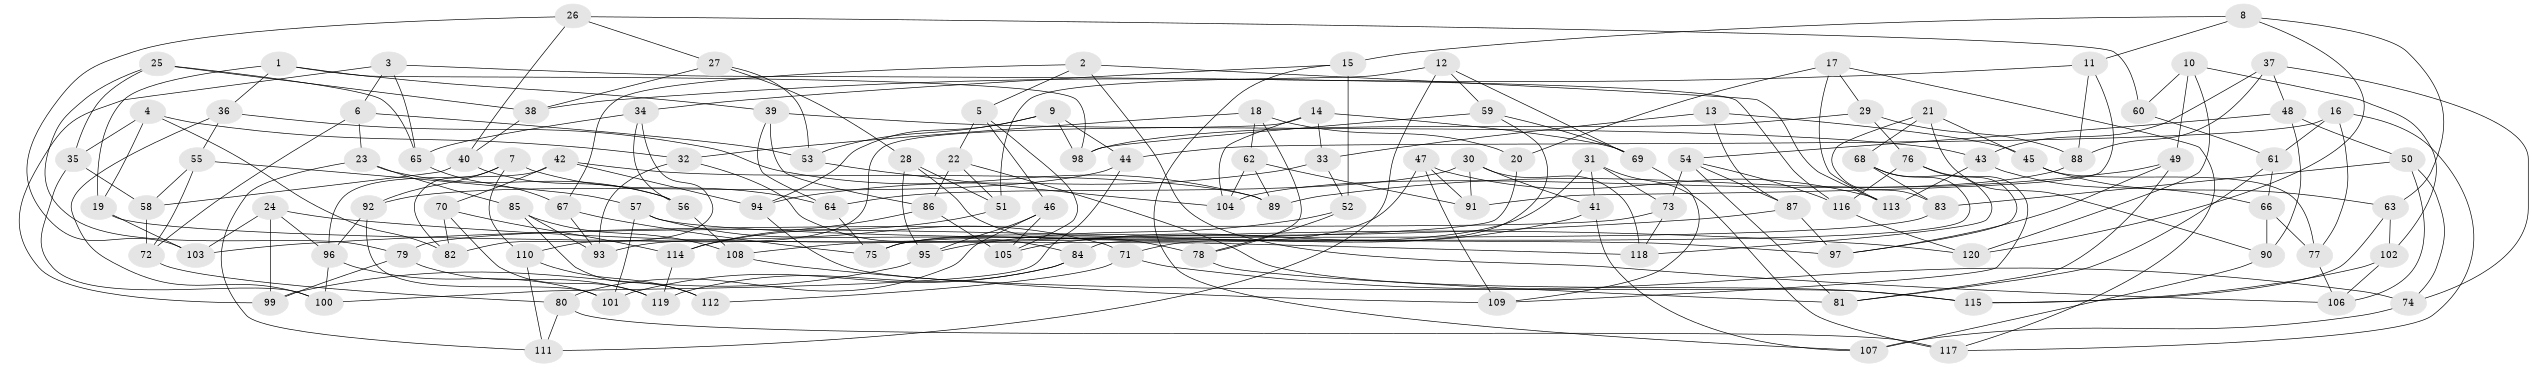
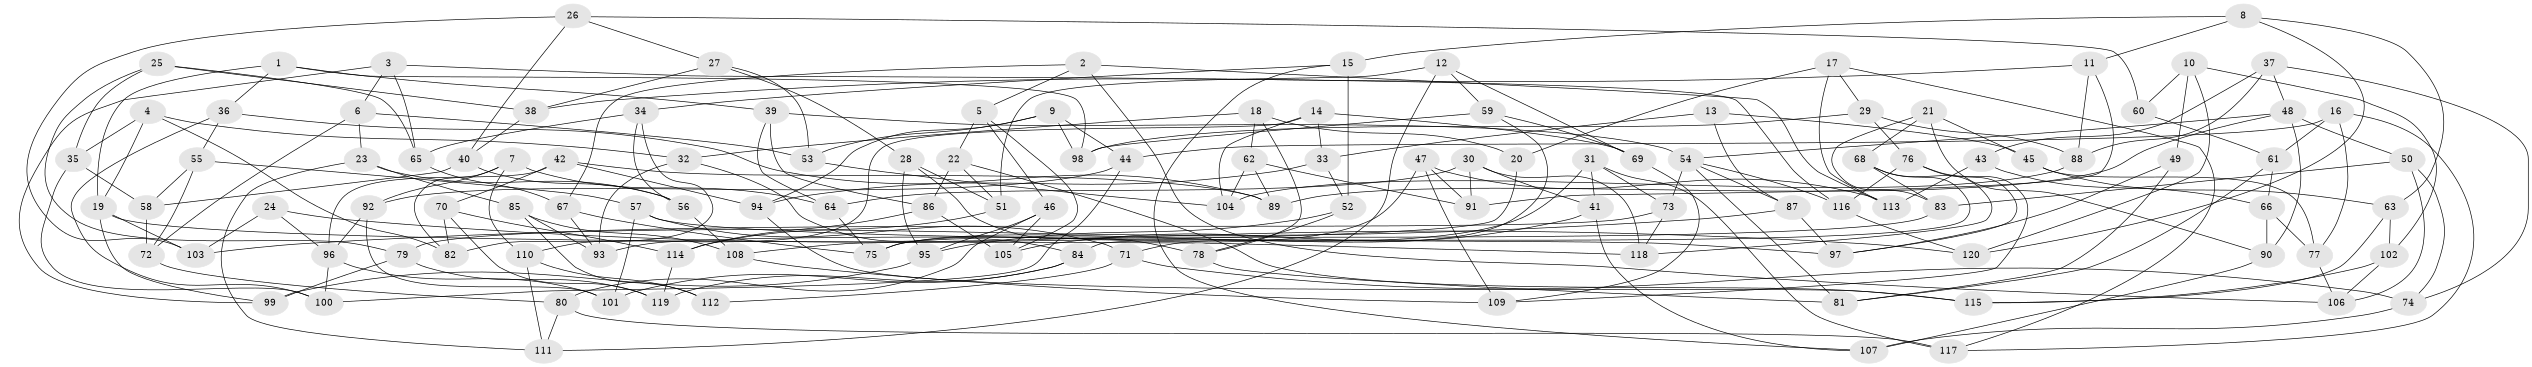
  graph {
    node [color=gray90 style=filled]
    1
    19
    36
    39
    98
    103
    118
    100
    55
    89
    64
    86
    43
    2
    5
    67
    106
    113
    22
    46
    105
    75
    93
    3
    6
    65
    99
    116
    23
    53
    72
    120
    4
    32
    35
    82
    84
    58
    51
    115
    95
    80
    111
    56
    85
    104
    7
    92
    110
    96
    101
    112
    8
    11
    15
    63
    38
    88
    91
    34
    52
    107
    102
    9
    44
    94
    10
    49
    60
    81
    97
    61
    40
    12
    59
    69
    114
    71
    109
    13
    33
    45
    87
    20
    108
    77
    14
    78
    16
    117
    66
    17
    29
    76
    18
    62
    21
    68
    83
    90
    24
    25
    79
    119
    26
    27
    28
    30
    41
    31
    73
    57
    37
    48
    74
    50
    54
    42
    70
    47
    1 -- 19
    1 -- 36
    1 -- 39
    1 -- 98
    19 -- 103
    19 -- 118
    36 -- 100
    36 -- 55
    36 -- 89
    39 -- 64
    39 -- 86
-   39 -- 43
+   39 -- 54
    55 -- 72
    55 -- 58
    55 -- 57
    64 -- 75
    86 -- 105
    86 -- 114
    43 -- 113
    43 -- 66
    2 -- 5
    2 -- 67
    2 -- 106
    2 -- 113
    5 -- 22
    5 -- 46
    5 -- 105
    67 -- 75
    67 -- 93
    22 -- 86
    22 -- 51
    22 -- 115
    46 -- 105
    46 -- 95
    46 -- 80
    3 -- 6
    3 -- 65
    3 -- 99
    3 -- 116
    6 -- 23
    6 -- 53
    6 -- 72
    65 -- 67
    116 -- 120
    23 -- 111
    23 -- 56
    23 -- 85
    53 -- 104
    72 -- 80
    4 -- 19
    4 -- 32
    4 -- 35
    4 -- 82
    32 -- 93
    32 -- 84
    35 -- 100
    35 -- 58
    84 -- 101
    84 -- 119
    58 -- 72
    51 -- 114
    95 -- 99
    80 -- 111
    80 -- 117
    56 -- 108
    85 -- 93
    85 -- 112
    85 -- 108
    7 -- 64
    7 -- 82
    7 -- 92
    7 -- 110
    92 -- 96
    92 -- 101
    110 -- 111
    110 -- 112
    96 -- 100
    96 -- 101
    8 -- 120
    8 -- 11
    8 -- 15
    8 -- 63
    11 -- 38
    11 -- 88
    11 -- 91
    15 -- 34
    15 -- 52
    15 -- 107
    63 -- 115
    63 -- 102
    38 -- 40
    88 -- 104
    34 -- 65
    34 -- 82
    34 -- 56
    52 -- 95
    52 -- 78
    102 -- 106
    102 -- 115
    9 -- 98
    9 -- 53
    9 -- 44
    9 -- 94
    44 -- 100
    44 -- 92
    94 -- 115
    10 -- 120
    10 -- 102
    10 -- 49
    10 -- 60
-   49 -- 89
+   48 -- 89
    49 -- 81
    49 -- 97
    60 -- 61
    61 -- 81
    61 -- 66
    40 -- 58
    40 -- 56
    12 -- 51
    12 -- 111
    12 -- 59
    12 -- 69
    59 -- 98
    59 -- 69
    59 -- 71
    69 -- 109
    114 -- 119
    71 -- 112
    71 -- 74
    13 -- 33
    13 -- 45
    13 -- 87
    33 -- 52
    33 -- 94
    45 -- 63
    45 -- 77
    87 -- 103
    87 -- 97
    20 -- 108
    108 -- 109
    77 -- 106
    14 -- 104
    14 -- 110
    14 -- 69
    14 -- 33
    78 -- 81
    16 -- 44
    16 -- 61
    16 -- 77
    16 -- 117
    66 -- 77
    66 -- 90
    17 -- 113
    17 -- 20
    17 -- 117
    17 -- 29
    29 -- 98
    29 -- 88
    29 -- 76
    76 -- 116
    76 -- 97
    76 -- 109
    18 -- 32
    18 -- 20
    18 -- 78
    18 -- 62
    62 -- 89
    62 -- 104
    62 -- 91
    21 -- 45
    21 -- 68
    21 -- 83
    21 -- 90
    68 -- 118
    68 -- 84
    68 -- 83
    83 -- 93
    90 -- 107
    24 -- 103
-   24 -- 99
+   19 -- 99
    24 -- 120
    24 -- 96
    25 -- 65
    25 -- 35
    25 -- 38
    25 -- 79
    79 -- 99
    79 -- 119
    26 -- 103
    26 -- 60
    26 -- 40
    26 -- 27
    27 -- 53
    27 -- 38
    27 -- 28
    28 -- 51
    28 -- 95
    28 -- 78
    30 -- 118
    30 -- 64
    30 -- 91
    30 -- 41
    41 -- 105
    41 -- 107
    31 -- 75
    31 -- 117
    31 -- 41
    31 -- 73
    73 -- 118
    73 -- 79
    57 -- 101
    57 -- 97
    57 -- 71
    37 -- 43
    37 -- 88
    37 -- 48
    37 -- 74
    48 -- 90
    48 -- 50
    48 -- 54
    74 -- 107
    50 -- 106
    50 -- 83
    50 -- 74
    54 -- 116
    54 -- 81
    54 -- 87
    54 -- 73
    42 -- 89
    42 -- 96
    42 -- 94
    42 -- 70
    70 -- 82
    70 -- 114
    70 -- 119
    47 -- 113
    47 -- 75
    47 -- 91
    47 -- 109
  }
